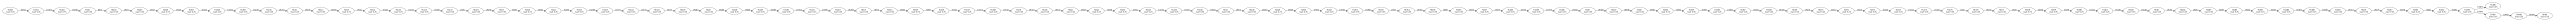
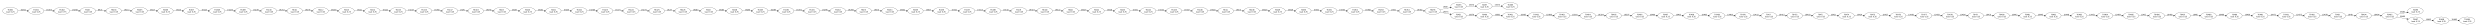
  digraph {
    fontname=Nunito
    rankdir=LR
    node [fontname=Nunito]
    edge [fontname=Nunito]
    n1 [label="T6400\n load: 0.25"]
    n2 [label="T6401\n load: 0.25"]
    n3 [label="T6402\n load: 0.75"]
    n4 [label="T6403\n load: 0.25"]
    n5 [label="T6404\n load: 0.25"]
    n6 [label="T6405\n load: 0.25"]
    n7 [label="T6406\n load: 0.25"]
    n8 [label="T6407\n load: 0.25"]
    n9 [label="T6408\n load: 0.25"]
    n10 [label="T6409\n load: 0.25"]
    n11 [label="T6410\n load: 0.25"]
    n12 [label="T6411\n load: 0.25"]
    n13 [label="T6412\n load: 0.25"]
    n14 [label="T6413\n load: 0.25"]
    n15 [label="T6414\n load: 0.25"]
    n16 [label="T6415\n load: 0.25"]
    n17 [label="T6416\n load: 0.25"]
    n18 [label="T6417\n load: 0.25"]
    n19 [label="T6418\n load: 0.25"]
    n20 [label="T6419\n load: 0.25"]
    n21 [label="T6420\n load: 0.25"]
    n22 [label="T6421\n load: 0.25"]
    n23 [label="T6422\n load: 0.25"]
    n24 [label="T6423\n load: 0.25"]
    n25 [label="T6424\n load: 0.25"]
    n26 [label="T6425\n load: 0.25"]
    n27 [label="T6426\n load: 0.25"]
    n28 [label="T6427\n load: 0.25"]
    n29 [label="T6428\n load: 0.25"]
    n30 [label="T6429\n load: 0.25"]
    n31 [label="T6430\n load: 0.25"]
    n32 [label="T6431\n load: 0.25"]
    n33 [label="T6432\n load: 0.25"]
    n34 [label="T6433\n load: 0.25"]
    n35 [label="T6434\n load: 0.25"]
    n36 [label="T6435\n load: 0.25"]
    n37 [label="T6436\n load: 0.25"]
    n38 [label="T6437\n load: 0.25"]
    n39 [label="T6438\n load: 0.25"]
    n40 [label="T6439\n load: 0.25"]
    n41 [label="T6440\n load: 0.25"]
    n42 [label="T6441\n load: 0.25"]
    n43 [label="T6442\n load: 0.25"]
    n44 [label="T6443\n load: 0.25"]
    n45 [label="T6444\n load: 0.25"]
    n46 [label="T6445\n load: 0.25"]
    n47 [label="T6446\n load: 0.25"]
    n48 [label="T6447\n load: 0.25"]
    n49 [label="T6448\n load: 0.25"]
    n50 [label="T6449\n load: 0.25"]
    n51 [label="T6450\n load: 0.25"]
    n52 [label="T6451\n load: 0.25"]
    n53 [label="T6452\n load: 0.25"]
    n54 [label="T6453\n load: 0.25"]
    n55 [label="T6454\n load: 0.25"]
    n56 [label="T6455\n load: 0.25"]
    n57 [label="T6456\n load: 0.25"]
    n58 [label="T6457\n load: 0.25"]
    n59 [label="T6458\n load: 0.25"]
    n60 [label="T6459\n load: 0.25"]
    n61 [label="T6460\n load: 0.25"]
    n62 [label="T6461\n load: 0.25"]
    n63 [label="T6462\n load: 0.25"]
    n64 [label="T6463\n load: 0.25"]
    n65 [label="T6464\n load: 0.25"]
    n66 [label="T6465\n load: 0.25"]
    n67 [label="T6466\n load: 0.25"]
    n68 [label="T6467\n load: 0.25"]
    n69 [label="T6468\n load: 0.25"]
    n70 [label="T6469\n load: 0.25"]
    n71 [label="T6470\n load: 0.25"]
    n72 [label="T6471\n load: 0.25"]
    n73 [label="T6472\n load: 0.25"]
    n74 [label="T6473\n load: 0.25"]
    n75 [label="T6474\n load: 0.25"]
    n76 [label="T6475\n load: 0.25"]
    n77 [label="T6476\n load: 0.25"]
    n78 [label="T6477\n load: 0.25"]
    n79 [label="T6478\n load: 0.25"]
    n80 [label="T6479\n load: 0.25"]
    n81 [label="T6480\n load: 0.25"]
    n82 [label="T6481\n load: 0.25"]
    n83 [label="T6482\n load: 0.25"]
    n84 [label="T6483\n load: 0.25"]
    n85 [label="T6484\n load: 0.25"]
    n86 [label="T6485\n load: 0.25"]
    n87 [label="T6486\n load: 0.25"]
    n88 [label="T6487\n load: 0.25"]
    n89 [label="T6488\n load: 0.25"]
    n90 [label="T6489\n load: 0.25"]
    n91 [label="T6490\n load: 0.25"]
    n92 [label="T6491\n load: 0.25"]
    n93 [label="T6492\n load: 0.25"]
    n94 [label="T6493\n load: 0.25"]
    n95 [label="T6494\n load: 0.25"]
    n96 [label="T6495\n load: 0.25"]
    n97 [label="T6496\n load: 0.25"]
    n98 [label="T6497\n load: 0.25"]
    n99 [label="T6498\n load: 0.25"]
    n100 [label="T6499\n load: 0.25"]
    n1 -> n2 [label=19202]
    n2 -> n3 [label=19205]
    n3 -> n4 [label=19208]
    n4 -> n5 [label=89211]
    n5 -> n6 [label=19214]
    n6 -> n7 [label=19217]
    n7 -> n8 [label=19220]
    n8 -> n9 [label=19223]
    n9 -> n10 [label=19226]
    n10 -> n11 [label=19229]
    n11 -> n12 [label=19232]
    n12 -> n13 [label=19235]
    n13 -> n14 [label=19238]
    n14 -> n15 [label=19241]
    n15 -> n16 [label=19244]
    n16 -> n17 [label=19247]
    n17 -> n18 [label=19250]
    n18 -> n19 [label=19253]
    n19 -> n20 [label=19256]
    n20 -> n21 [label=19259]
    n21 -> n22 [label=19262]
    n22 -> n23 [label=19265]
    n23 -> n24 [label=19268]
    n24 -> n25 [label=19271]
    n25 -> n26 [label=19274]
    n26 -> n27 [label=19277]
    n27 -> n28 [label=19280]
    n28 -> n29 [label=19283]
    n29 -> n30 [label=19286]
    n30 -> n31 [label=19289]
    n31 -> n32 [label=19292]
    n32 -> n33 [label=19295]
    n33 -> n34 [label=19298]
    n34 -> n35 [label=19301]
    n35 -> n36 [label=19304]
    n36 -> n37 [label=19307]
    n37 -> n38 [label=19310]
    n38 -> n39 [label=19313]
    n39 -> n40 [label=19316]
    n40 -> n41 [label=19319]
    n41 -> n42 [label=19322]
    n42 -> n43 [label=19325]
    n43 -> n44 [label=19328]
    n44 -> n45 [label=19331]
    n45 -> n46 [label=19334]
    n46 -> n47 [label=19337]
    n47 -> n48 [label=19340]
    n48 -> n49 [label=19343]
    n49 -> n50 [label=19346]
    n50 -> n51 [label=19349]
    n51 -> n52 [label=19352]
    n52 -> n53 [label=19355]
    n53 -> n54 [label=19358]
    n54 -> n55 [label=19361]
    n55 -> n56 [label=19364]
    n56 -> n57 [label=19367]
    n57 -> n58 [label=19370]
    n58 -> n59 [label=19373]
-   n59 -> n60 [label=19376]
+   n56 -> n60 [label=19376]
    n60 -> n61 [label=19379]
    n61 -> n62 [label=19382]
    n62 -> n63 [label=19385]
    n63 -> n64 [label=19388]
    n64 -> n65 [label=19391]
    n65 -> n66 [label=19394]
    n66 -> n67 [label=19397]
    n67 -> n68 [label=19400]
    n68 -> n69 [label=19403]
    n69 -> n70 [label=19406]
    n70 -> n71 [label=19409]
    n71 -> n72 [label=19412]
    n72 -> n73 [label=19415]
    n73 -> n74 [label=19418]
    n74 -> n75 [label=19421]
    n75 -> n76 [label=19424]
    n76 -> n77 [label=19427]
    n77 -> n78 [label=19430]
    n78 -> n79 [label=19433]
    n79 -> n80 [label=19436]
    n80 -> n81 [label=19439]
    n81 -> n82 [label=19442]
    n82 -> n83 [label=19445]
    n83 -> n84 [label=19448]
    n84 -> n85 [label=19451]
    n85 -> n86 [label=19454]
    n86 -> n87 [label=19457]
    n87 -> n88 [label=19460]
    n88 -> n89 [label=19463]
    n89 -> n90 [label=19466]
    n90 -> n91 [label=19469]
    n91 -> n92 [label=19472]
    n92 -> n93 [label=19475]
    n93 -> n94 [label=19478]
    n94 -> n95 [label=19481]
    n95 -> n96 [label=19484]
    n96 -> n97 [label=19487]
    n96 -> n98 [label=19490]
    n98 -> n99 [label=19493]
    n99 -> n100 [label=19496]
  }
